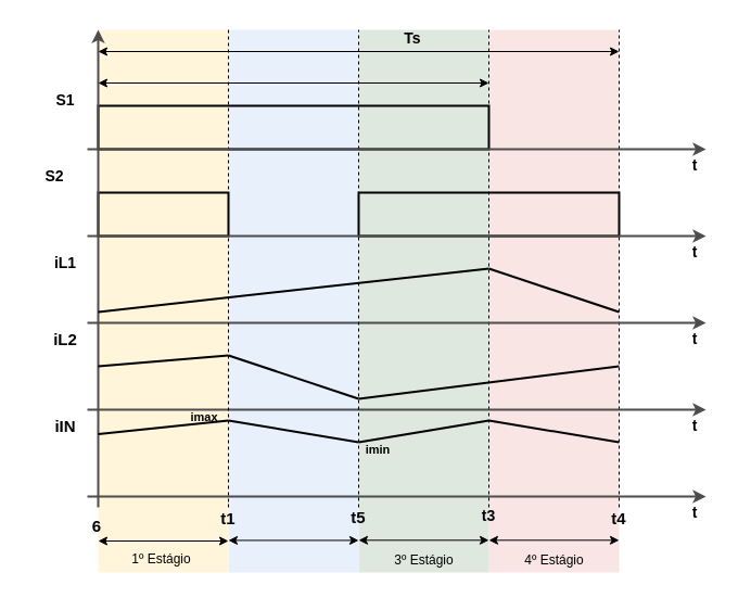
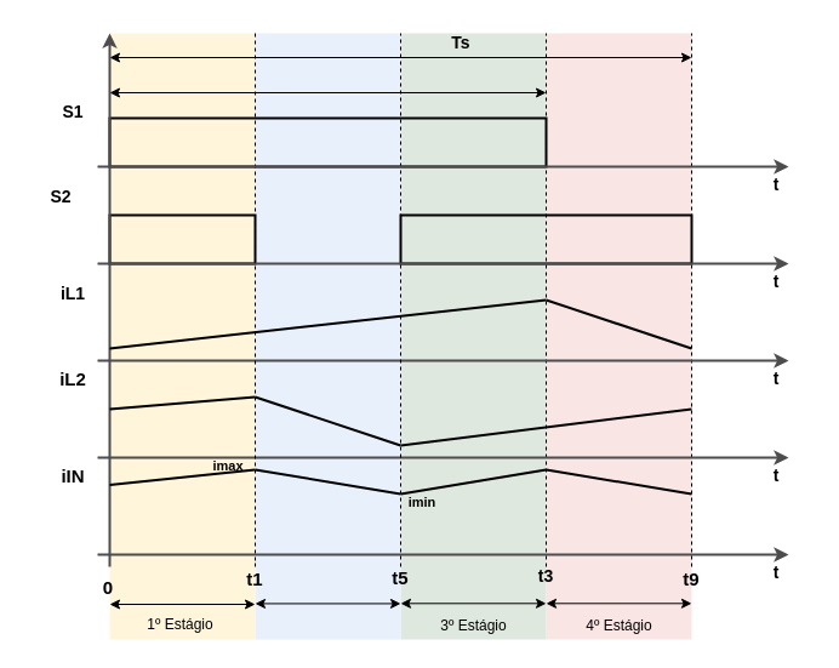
  <mxCell id="0" />
  <mxCell id="1" parent="0" />
  <mxCell id="2" value="" style="rounded=0;whiteSpace=wrap;html=1;fillColor=#F8E5E4;strokeColor=none;" parent="1" vertex="1"><mxGeometry x="450" y="27" width="120" height="500" as="geometry" /></mxCell>
  <mxCell id="3" value="" style="rounded=0;whiteSpace=wrap;html=1;fillColor=#DFE8DF;strokeColor=none;" parent="1" vertex="1"><mxGeometry x="330" y="27" width="120" height="500" as="geometry" /></mxCell>
  <mxCell id="4" value="" style="rounded=0;whiteSpace=wrap;html=1;fillColor=#E8F0FC;strokeColor=none;" parent="1" vertex="1"><mxGeometry x="210" y="27" width="120" height="500" as="geometry" /></mxCell>
  <mxCell id="5" value="" style="rounded=0;whiteSpace=wrap;html=1;fillColor=#FFF5DB;strokeColor=none;gradientDirection=radial;" parent="1" vertex="1"><mxGeometry x="90" y="27" width="120" height="500" as="geometry" /></mxCell>
  <mxCell id="6" value="" style="rounded=0;whiteSpace=wrap;html=1;fillColor=none;fontColor=#333333;strokeColor=#030303;strokeWidth=2;" parent="1" vertex="1"><mxGeometry x="90" y="97" width="360" height="40" as="geometry" /></mxCell>
  <mxCell id="7" value="" style="rounded=0;whiteSpace=wrap;html=1;fillColor=none;fontColor=#333333;strokeColor=#030303;strokeWidth=2;" parent="1" vertex="1"><mxGeometry x="90" y="177" width="120" height="40" as="geometry" /></mxCell>
  <mxCell id="8" value="" style="rounded=0;whiteSpace=wrap;html=1;fillColor=none;fontColor=#333333;strokeColor=default;strokeWidth=2;" parent="1" vertex="1"><mxGeometry x="330" y="177" width="240" height="40" as="geometry" /></mxCell>
  <mxCell id="9" value="" style="endArrow=classic;html=1;rounded=0;strokeWidth=2;strokeColor=#4D4D4D;" parent="1" edge="1"><mxGeometry width="50" height="50" relative="1" as="geometry"><mxPoint x="90" y="467" as="sourcePoint" /><mxPoint x="90" y="27" as="targetPoint" /></mxGeometry></mxCell>
  <mxCell id="10" value="" style="endArrow=classic;html=1;rounded=0;strokeWidth=2;strokeColor=#4D4D4D;" parent="1" edge="1"><mxGeometry width="50" height="50" relative="1" as="geometry"><mxPoint x="80" y="457" as="sourcePoint" /><mxPoint x="650" y="457" as="targetPoint" /></mxGeometry></mxCell>
  <mxCell id="11" value="&lt;font style=&quot;font-size: 14px&quot;&gt;&lt;b&gt;t&lt;/b&gt;&lt;/font&gt;" style="text;html=1;strokeColor=none;fillColor=none;align=center;verticalAlign=middle;whiteSpace=wrap;rounded=0;" parent="1" vertex="1"><mxGeometry x="610" y="457" width="60" height="30" as="geometry" /></mxCell>
  <mxCell id="12" value="" style="endArrow=none;dashed=1;html=1;rounded=0;strokeWidth=1;" parent="1" edge="1"><mxGeometry width="50" height="50" relative="1" as="geometry"><mxPoint x="450" y="467" as="sourcePoint" /><mxPoint x="450" y="27" as="targetPoint" /></mxGeometry></mxCell>
  <mxCell id="13" value="" style="endArrow=none;dashed=1;html=1;rounded=0;strokeWidth=1;" parent="1" edge="1"><mxGeometry width="50" height="50" relative="1" as="geometry"><mxPoint x="570" y="467" as="sourcePoint" /><mxPoint x="570" y="27" as="targetPoint" /></mxGeometry></mxCell>
  <mxCell id="14" value="" style="endArrow=classic;html=1;rounded=0;strokeWidth=2;strokeColor=#4D4D4D;" parent="1" edge="1"><mxGeometry width="50" height="50" relative="1" as="geometry"><mxPoint x="80" y="377" as="sourcePoint" /><mxPoint x="650" y="377" as="targetPoint" /></mxGeometry></mxCell>
  <mxCell id="15" value="" style="endArrow=classic;html=1;rounded=0;strokeWidth=2;strokeColor=#4D4D4D;" parent="1" edge="1"><mxGeometry width="50" height="50" relative="1" as="geometry"><mxPoint x="80" y="297" as="sourcePoint" /><mxPoint x="650" y="297" as="targetPoint" /></mxGeometry></mxCell>
  <mxCell id="16" value="" style="endArrow=classic;html=1;rounded=0;strokeWidth=2;strokeColor=#4D4D4D;" parent="1" edge="1"><mxGeometry width="50" height="50" relative="1" as="geometry"><mxPoint x="80" y="217" as="sourcePoint" /><mxPoint x="650" y="217" as="targetPoint" /></mxGeometry></mxCell>
  <mxCell id="17" value="" style="endArrow=none;dashed=1;html=1;rounded=0;strokeWidth=1;startArrow=none;" parent="1" source="39" edge="1"><mxGeometry width="50" height="50" relative="1" as="geometry"><mxPoint x="210" y="467" as="sourcePoint" /><mxPoint x="210" y="27" as="targetPoint" /></mxGeometry></mxCell>
  <mxCell id="18" value="" style="endArrow=none;dashed=1;html=1;rounded=0;strokeWidth=1;" parent="1" edge="1"><mxGeometry width="50" height="50" relative="1" as="geometry"><mxPoint x="330" y="467" as="sourcePoint" /><mxPoint x="330" y="27" as="targetPoint" /></mxGeometry></mxCell>
  <mxCell id="19" value="" style="endArrow=none;html=1;rounded=0;strokeWidth=2;fillColor=none;strokeColor=default;fontSize=12;fontColor=#333333;" parent="1" edge="1"><mxGeometry width="50" height="50" relative="1" as="geometry"><mxPoint x="90" y="287" as="sourcePoint" /><mxPoint x="450" y="247" as="targetPoint" /></mxGeometry></mxCell>
  <mxCell id="20" value="" style="endArrow=none;html=1;rounded=0;strokeWidth=2;fillColor=#f5f5f5;strokeColor=#030303;" parent="1" edge="1"><mxGeometry width="50" height="50" relative="1" as="geometry"><mxPoint x="570" y="287" as="sourcePoint" /><mxPoint x="450" y="247" as="targetPoint" /></mxGeometry></mxCell>
  <mxCell id="21" value="" style="endArrow=none;html=1;rounded=0;strokeWidth=2;fillColor=none;strokeColor=default;fontSize=12;fontColor=#333333;" parent="1" edge="1"><mxGeometry width="50" height="50" relative="1" as="geometry"><mxPoint x="90" y="337" as="sourcePoint" /><mxPoint x="210" y="327" as="targetPoint" /></mxGeometry></mxCell>
  <mxCell id="22" value="" style="endArrow=none;html=1;rounded=0;strokeWidth=2;fillColor=none;strokeColor=default;fontSize=12;fontColor=#333333;" parent="1" edge="1"><mxGeometry width="50" height="50" relative="1" as="geometry"><mxPoint x="210" y="327" as="sourcePoint" /><mxPoint x="330" y="367" as="targetPoint" /></mxGeometry></mxCell>
  <mxCell id="23" value="" style="endArrow=none;html=1;rounded=0;strokeWidth=2;fillColor=#f5f5f5;strokeColor=#030303;" parent="1" edge="1"><mxGeometry width="50" height="50" relative="1" as="geometry"><mxPoint x="330" y="367" as="sourcePoint" /><mxPoint x="570" y="337" as="targetPoint" /></mxGeometry></mxCell>
  <mxCell id="24" value="" style="endArrow=none;html=1;rounded=0;strokeWidth=2;fillColor=none;strokeColor=default;fontSize=12;fontColor=#333333;exitX=1;exitY=0.75;exitDx=0;exitDy=0;" parent="1" source="36" edge="1"><mxGeometry width="50" height="50" relative="1" as="geometry"><mxPoint x="90" y="447" as="sourcePoint" /><mxPoint x="210" y="387" as="targetPoint" /></mxGeometry></mxCell>
  <mxCell id="25" value="" style="endArrow=none;html=1;rounded=0;strokeWidth=2;fillColor=none;strokeColor=default;fontSize=12;fontColor=#333333;" parent="1" edge="1"><mxGeometry width="50" height="50" relative="1" as="geometry"><mxPoint x="210" y="387" as="sourcePoint" /><mxPoint x="330" y="407" as="targetPoint" /></mxGeometry></mxCell>
  <mxCell id="26" value="" style="endArrow=none;html=1;rounded=0;strokeWidth=2;fillColor=none;strokeColor=default;fontSize=12;fontColor=#333333;" parent="1" edge="1"><mxGeometry width="50" height="50" relative="1" as="geometry"><mxPoint x="330" y="407" as="sourcePoint" /><mxPoint x="450" y="387" as="targetPoint" /></mxGeometry></mxCell>
  <mxCell id="27" value="" style="endArrow=none;html=1;rounded=0;strokeWidth=2;fillColor=none;strokeColor=default;fontSize=12;fontColor=#333333;" parent="1" edge="1"><mxGeometry width="50" height="50" relative="1" as="geometry"><mxPoint x="450" y="387" as="sourcePoint" /><mxPoint x="570" y="407" as="targetPoint" /></mxGeometry></mxCell>
  <mxCell id="28" value="&lt;font style=&quot;font-size: 14px&quot;&gt;&lt;b&gt;t&lt;/b&gt;&lt;/font&gt;" style="text;html=1;strokeColor=none;fillColor=none;align=center;verticalAlign=middle;whiteSpace=wrap;rounded=0;" parent="1" vertex="1"><mxGeometry x="610" y="377" width="60" height="30" as="geometry" /></mxCell>
  <mxCell id="29" value="&lt;font style=&quot;font-size: 14px&quot;&gt;&lt;b&gt;t&lt;/b&gt;&lt;/font&gt;" style="text;html=1;strokeColor=none;fillColor=none;align=center;verticalAlign=middle;whiteSpace=wrap;rounded=0;" parent="1" vertex="1"><mxGeometry x="610" y="297" width="60" height="30" as="geometry" /></mxCell>
  <mxCell id="30" value="&lt;font style=&quot;font-size: 14px&quot;&gt;&lt;b&gt;t&lt;/b&gt;&lt;/font&gt;" style="text;html=1;strokeColor=none;fillColor=none;align=center;verticalAlign=middle;whiteSpace=wrap;rounded=0;" parent="1" vertex="1"><mxGeometry x="610" y="217" width="60" height="30" as="geometry" /></mxCell>
  <mxCell id="31" value="&lt;font style=&quot;font-size: 14px&quot;&gt;&lt;b&gt;t&lt;/b&gt;&lt;/font&gt;" style="text;html=1;strokeColor=none;fillColor=none;align=center;verticalAlign=middle;whiteSpace=wrap;rounded=0;" parent="1" vertex="1"><mxGeometry x="610" y="137" width="60" height="30" as="geometry" /></mxCell>
  <mxCell id="32" value="&lt;font style=&quot;font-size: 14px&quot;&gt;&lt;b&gt;S1&lt;/b&gt;&lt;/font&gt;" style="text;html=1;strokeColor=none;fillColor=none;align=center;verticalAlign=middle;whiteSpace=wrap;rounded=0;" parent="1" vertex="1"><mxGeometry x="30" y="77" width="60" height="30" as="geometry" /></mxCell>
  <mxCell id="33" value="&lt;font style=&quot;font-size: 14px&quot;&gt;&lt;b&gt;S2&lt;/b&gt;&lt;/font&gt;" style="text;html=1;strokeColor=none;fillColor=none;align=center;verticalAlign=middle;whiteSpace=wrap;rounded=0;" parent="1" vertex="1"><mxGeometry x="20" y="147" width="60" height="30" as="geometry" /></mxCell>
  <mxCell id="34" value="&lt;font style=&quot;font-size: 14px&quot;&gt;&lt;b&gt;iL1&lt;/b&gt;&lt;/font&gt;" style="text;html=1;strokeColor=none;fillColor=none;align=center;verticalAlign=middle;whiteSpace=wrap;rounded=0;" parent="1" vertex="1"><mxGeometry x="30" y="227" width="60" height="30" as="geometry" /></mxCell>
  <mxCell id="35" value="&lt;font style=&quot;font-size: 15px&quot;&gt;&lt;b&gt;iL2&lt;/b&gt;&lt;/font&gt;" style="text;html=1;strokeColor=none;fillColor=none;align=center;verticalAlign=middle;whiteSpace=wrap;rounded=0;" parent="1" vertex="1"><mxGeometry x="30" y="297" width="60" height="30" as="geometry" /></mxCell>
  <mxCell id="36" value="&lt;font style=&quot;font-size: 15px&quot;&gt;&lt;b&gt;iIN&lt;/b&gt;&lt;/font&gt;" style="text;html=1;strokeColor=none;fillColor=none;align=center;verticalAlign=middle;whiteSpace=wrap;rounded=0;" parent="1" vertex="1"><mxGeometry x="30" y="377" width="60" height="30" as="geometry" /></mxCell>
  <mxCell id="37" value="&lt;font style=&quot;font-size: 11px&quot;&gt;&lt;b&gt;imax&lt;/b&gt;&lt;/font&gt;" style="text;html=1;strokeColor=none;fillColor=none;align=center;verticalAlign=middle;whiteSpace=wrap;rounded=0;" parent="1" vertex="1"><mxGeometry x="158" y="369" width="60" height="30" as="geometry" /></mxCell>
  <mxCell id="38" value="&lt;font style=&quot;font-size: 11px&quot;&gt;&lt;b&gt;imin&lt;/b&gt;&lt;/font&gt;" style="text;html=1;strokeColor=none;fillColor=none;align=center;verticalAlign=middle;whiteSpace=wrap;rounded=0;" parent="1" vertex="1"><mxGeometry x="318" y="399" width="60" height="30" as="geometry" /></mxCell>
  <mxCell id="39" value="&lt;font style=&quot;font-size: 15px&quot;&gt;&lt;b&gt;t1&lt;/b&gt;&lt;/font&gt;" style="text;html=1;strokeColor=none;fillColor=none;align=center;verticalAlign=middle;whiteSpace=wrap;rounded=0;" parent="1" vertex="1"><mxGeometry x="180" y="462" width="60" height="30" as="geometry" /></mxCell>
  <mxCell id="40" value="" style="endArrow=none;dashed=1;html=1;rounded=0;strokeWidth=1;" parent="1" target="39" edge="1"><mxGeometry width="50" height="50" relative="1" as="geometry"><mxPoint x="210" y="467" as="sourcePoint" /><mxPoint x="210" y="57" as="targetPoint" /></mxGeometry></mxCell>
  <mxCell id="41" value="&lt;font size=&quot;1&quot;&gt;&lt;b style=&quot;font-size: 15px&quot;&gt;t5&lt;/b&gt;&lt;/font&gt;" style="text;html=1;strokeColor=none;fillColor=none;align=center;verticalAlign=middle;whiteSpace=wrap;rounded=0;" parent="1" vertex="1"><mxGeometry x="300" y="461" width="60" height="30" as="geometry" /></mxCell>
  <mxCell id="42" value="&lt;font style=&quot;font-size: 14px&quot;&gt;&lt;b&gt;t3&lt;/b&gt;&lt;/font&gt;" style="text;html=1;strokeColor=none;fillColor=none;align=center;verticalAlign=middle;whiteSpace=wrap;rounded=0;" parent="1" vertex="1"><mxGeometry x="420" y="460" width="60" height="30" as="geometry" /></mxCell>
- <mxCell id="43" value="&lt;font size=&quot;1&quot;&gt;&lt;b style=&quot;font-size: 15px&quot;&gt;t4&lt;/b&gt;&lt;/font&gt;" style="text;html=1;strokeColor=none;fillColor=none;align=center;verticalAlign=middle;whiteSpace=wrap;rounded=0;" parent="1" vertex="1"><mxGeometry x="540" y="462" width="60" height="30" as="geometry" /></mxCell>
+ <mxCell id="43" value="&lt;font size=&quot;1&quot;&gt;&lt;b style=&quot;font-size: 15px&quot;&gt;t9&lt;/b&gt;&lt;/font&gt;" style="text;html=1;strokeColor=none;fillColor=none;align=center;verticalAlign=middle;whiteSpace=wrap;rounded=0;" parent="1" vertex="1"><mxGeometry x="540" y="462" width="60" height="30" as="geometry" /></mxCell>
  <mxCell id="44" value="" style="endArrow=classic;startArrow=classic;html=1;rounded=0;fontSize=11;strokeWidth=1;exitX=1;exitY=0.25;exitDx=0;exitDy=0;" parent="1" edge="1"><mxGeometry width="50" height="50" relative="1" as="geometry"><mxPoint x="90" y="47" as="sourcePoint" /><mxPoint x="570" y="47" as="targetPoint" /></mxGeometry></mxCell>
  <mxCell id="45" value="&lt;font style=&quot;font-size: 14px&quot;&gt;&lt;b&gt;Ts&lt;/b&gt;&lt;/font&gt;" style="text;html=1;strokeColor=none;fillColor=none;align=center;verticalAlign=middle;whiteSpace=wrap;rounded=0;" parent="1" vertex="1"><mxGeometry x="350" y="20" width="60" height="30" as="geometry" /></mxCell>
- <mxCell id="46" value="&lt;font style=&quot;font-size: 15px&quot;&gt;&lt;b&gt;6&lt;/b&gt;&lt;/font&gt;" style="text;html=1;strokeColor=none;fillColor=none;align=center;verticalAlign=middle;whiteSpace=wrap;rounded=0;" parent="1" vertex="1"><mxGeometry x="59" y="469" width="60" height="30" as="geometry" /></mxCell>
+ <mxCell id="46" value="&lt;font style=&quot;font-size: 15px&quot;&gt;&lt;b&gt;0&lt;/b&gt;&lt;/font&gt;" style="text;html=1;strokeColor=none;fillColor=none;align=center;verticalAlign=middle;whiteSpace=wrap;rounded=0;" parent="1" vertex="1"><mxGeometry x="59" y="469" width="60" height="30" as="geometry" /></mxCell>
  <mxCell id="47" value="" style="endArrow=classic;startArrow=classic;html=1;rounded=0;fontSize=11;strokeWidth=1;exitX=1;exitY=0.25;exitDx=0;exitDy=0;" parent="1" edge="1"><mxGeometry width="50" height="50" relative="1" as="geometry"><mxPoint x="90" y="76" as="sourcePoint" /><mxPoint x="450" y="76" as="targetPoint" /></mxGeometry></mxCell>
  <mxCell id="48" value="" style="endArrow=classic;startArrow=classic;html=1;rounded=0;fontSize=11;strokeWidth=1;exitX=1;exitY=0.25;exitDx=0;exitDy=0;" parent="1" edge="1"><mxGeometry width="50" height="50" relative="1" as="geometry"><mxPoint x="90" y="498" as="sourcePoint" /><mxPoint x="210" y="498" as="targetPoint" /></mxGeometry></mxCell>
  <mxCell id="49" value="" style="endArrow=classic;startArrow=classic;html=1;rounded=0;fontSize=11;strokeWidth=1;exitX=1;exitY=0.25;exitDx=0;exitDy=0;" parent="1" edge="1"><mxGeometry width="50" height="50" relative="1" as="geometry"><mxPoint x="210" y="497.43" as="sourcePoint" /><mxPoint x="330" y="497.43" as="targetPoint" /></mxGeometry></mxCell>
  <mxCell id="50" value="" style="endArrow=classic;startArrow=classic;html=1;rounded=0;fontSize=11;strokeWidth=1;exitX=1;exitY=0.25;exitDx=0;exitDy=0;" parent="1" edge="1"><mxGeometry width="50" height="50" relative="1" as="geometry"><mxPoint x="330" y="497.31" as="sourcePoint" /><mxPoint x="450" y="497.31" as="targetPoint" /></mxGeometry></mxCell>
  <mxCell id="51" value="" style="endArrow=classic;startArrow=classic;html=1;rounded=0;fontSize=11;strokeWidth=1;exitX=1;exitY=0.25;exitDx=0;exitDy=0;" parent="1" edge="1"><mxGeometry width="50" height="50" relative="1" as="geometry"><mxPoint x="450" y="497.31" as="sourcePoint" /><mxPoint x="570" y="497.31" as="targetPoint" /></mxGeometry></mxCell>
  <mxCell id="52" value="&lt;font style=&quot;font-size: 12px&quot;&gt;1º Estágio&lt;/font&gt;" style="text;html=1;strokeColor=none;fillColor=none;align=center;verticalAlign=middle;whiteSpace=wrap;rounded=0;fontSize=15;" parent="1" vertex="1"><mxGeometry x="107" y="498" width="83" height="30" as="geometry" /></mxCell>
  <mxCell id="53" value="" style="endArrow=classic;html=1;rounded=0;strokeWidth=2;strokeColor=#4D4D4D;" parent="1" edge="1"><mxGeometry width="50" height="50" relative="1" as="geometry"><mxPoint x="80" y="137" as="sourcePoint" /><mxPoint x="650" y="137" as="targetPoint" /></mxGeometry></mxCell>
  <mxCell id="54" value="&lt;font style=&quot;font-size: 12px&quot;&gt;3º Estágio&lt;/font&gt;" style="text;html=1;strokeColor=none;fillColor=none;align=center;verticalAlign=middle;whiteSpace=wrap;rounded=0;fontSize=15;" parent="1" vertex="1"><mxGeometry x="348.5" y="499" width="83" height="30" as="geometry" /></mxCell>
  <mxCell id="55" value="&lt;font style=&quot;font-size: 12px&quot;&gt;4º Estágio&lt;/font&gt;" style="text;html=1;strokeColor=none;fillColor=none;align=center;verticalAlign=middle;whiteSpace=wrap;rounded=0;fontSize=15;" parent="1" vertex="1"><mxGeometry x="468.5" y="499" width="83" height="30" as="geometry" /></mxCell>
